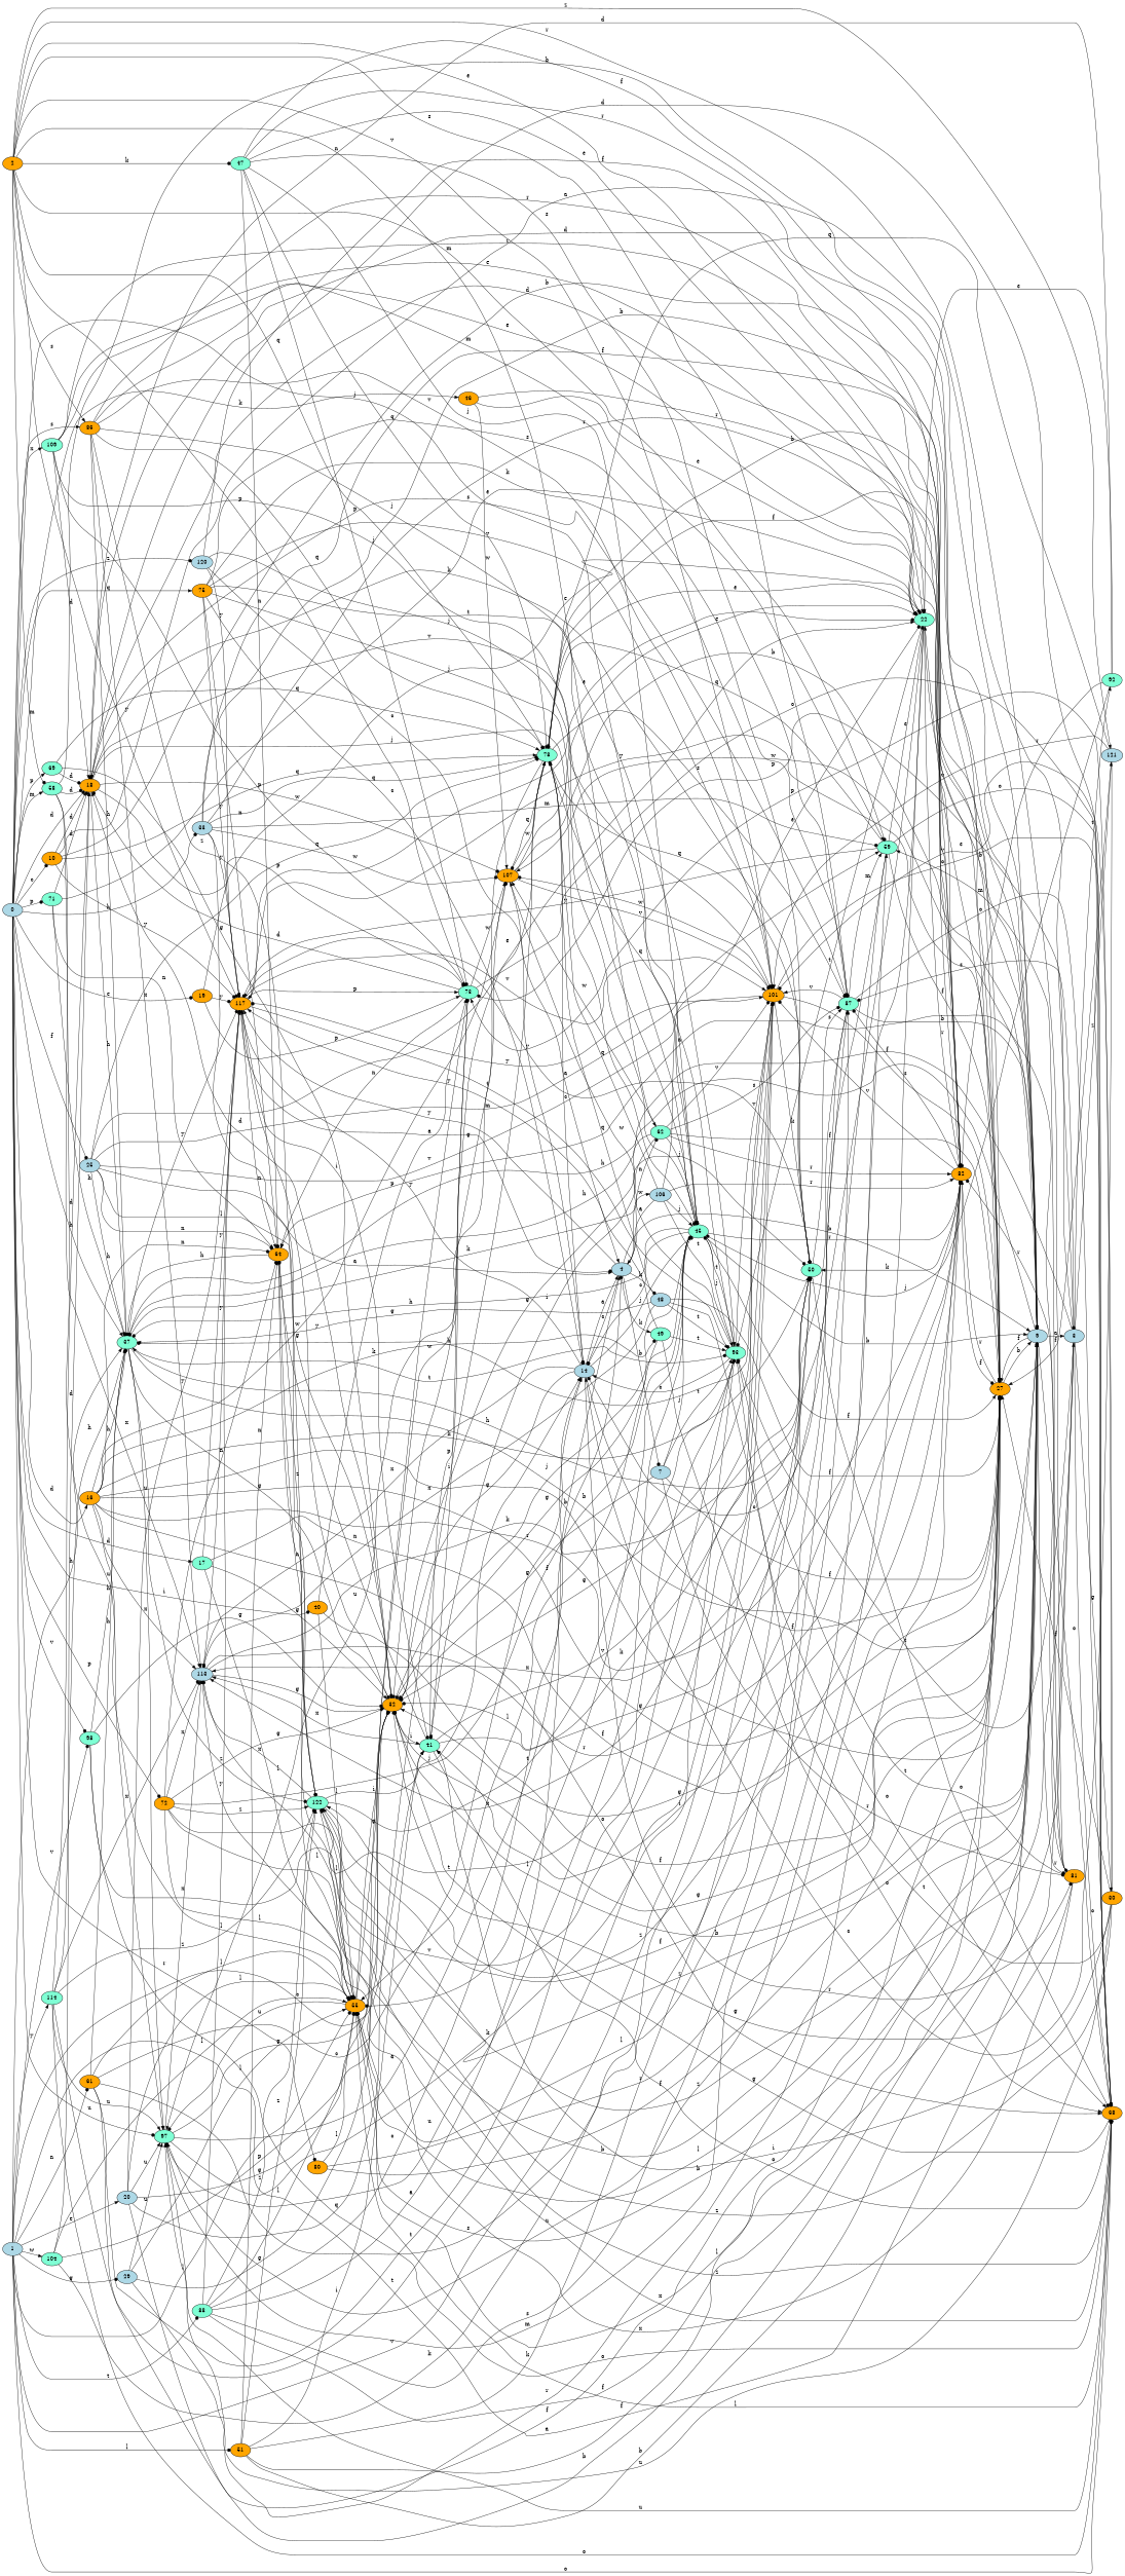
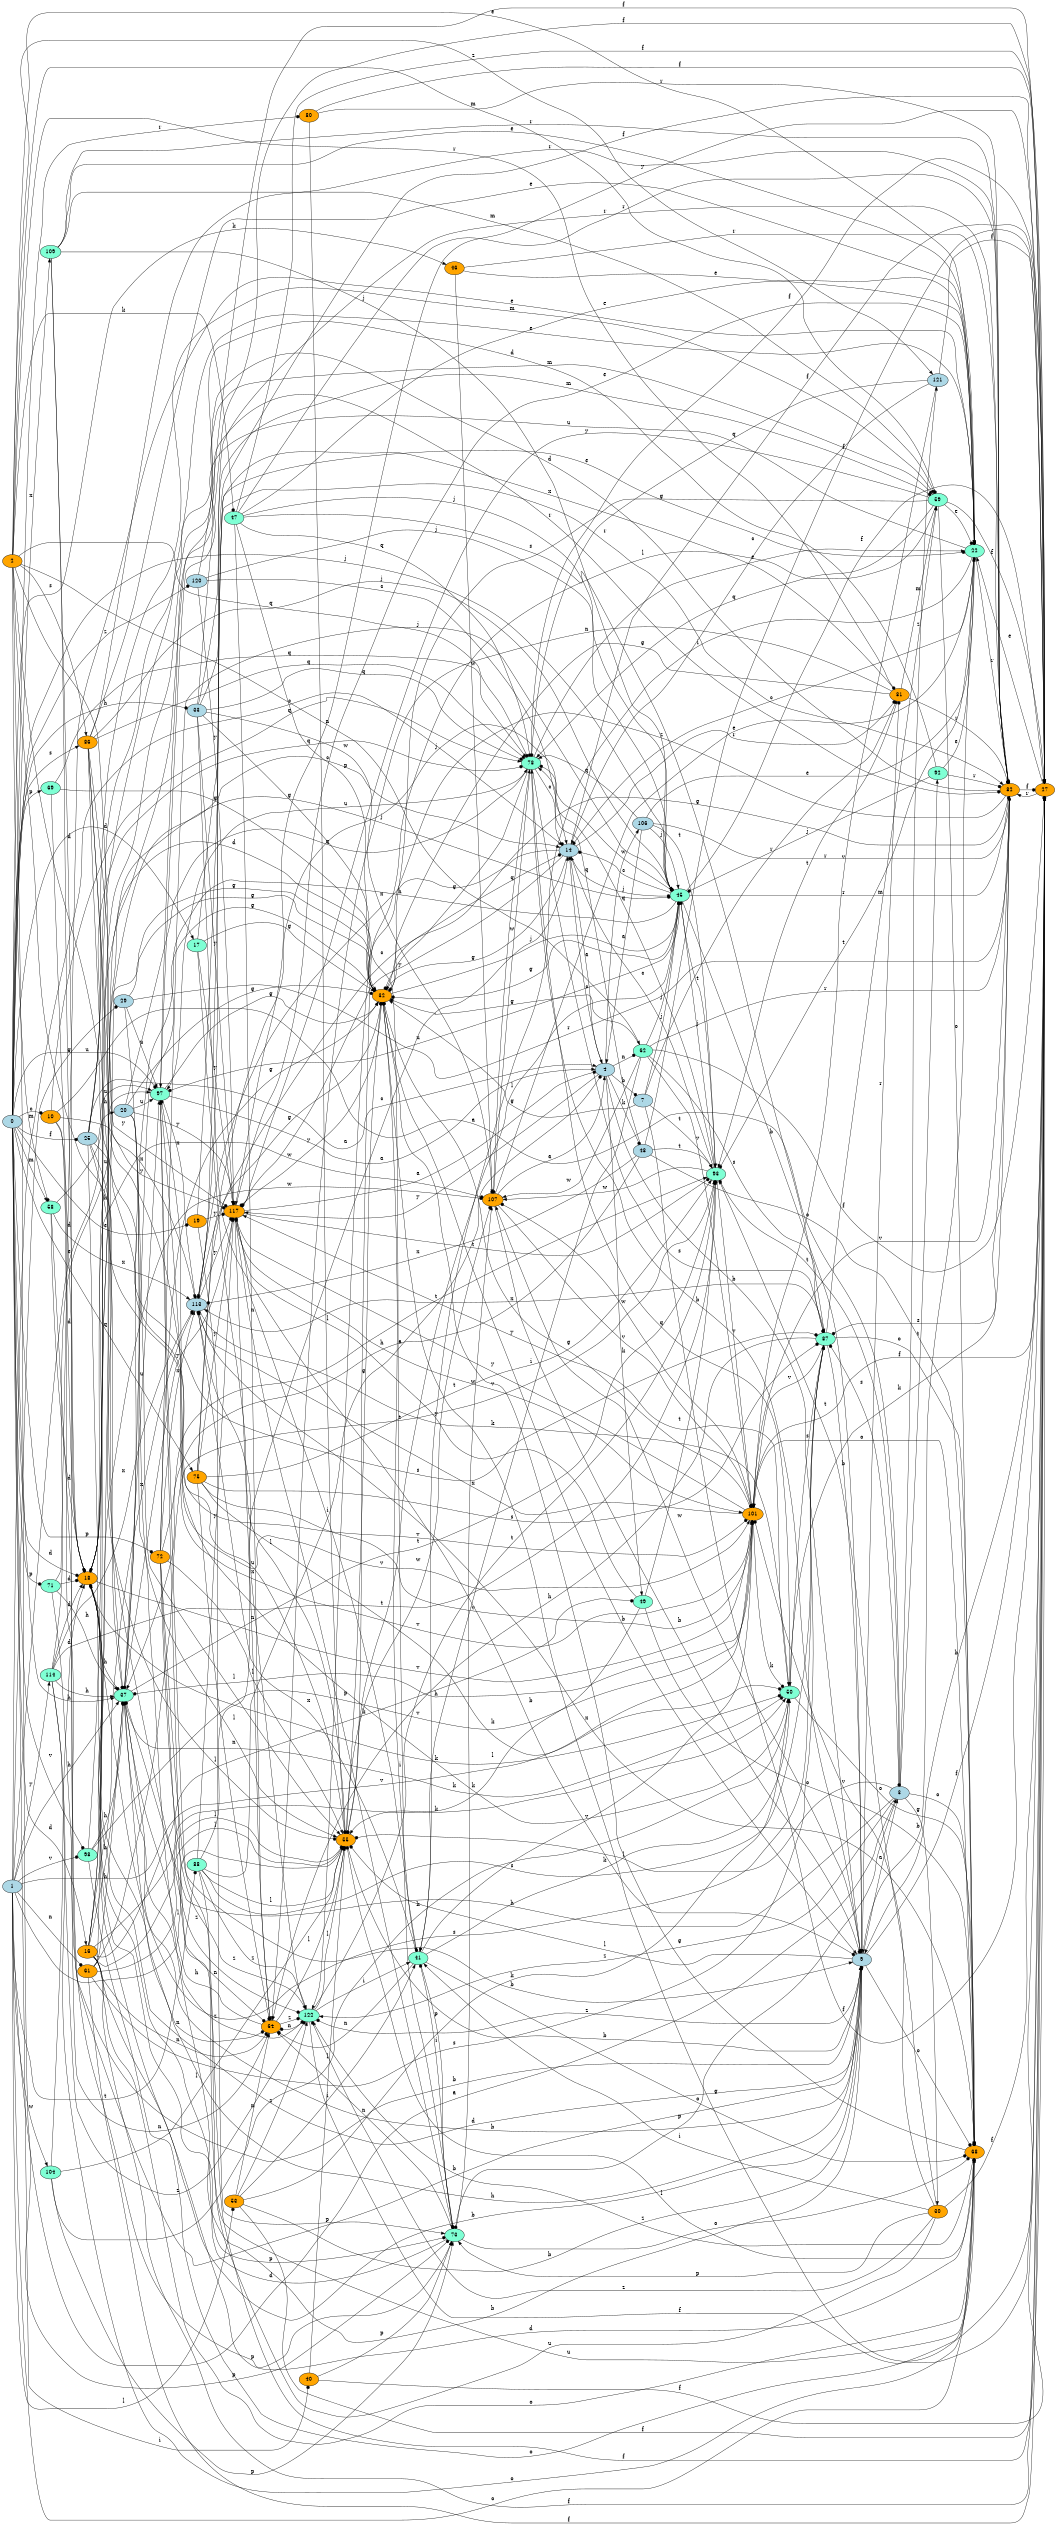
  strict digraph {
    rankdir=LR
    node [fillcolor=aquamarine style=filled]
    edge [arrowhead=normal]
    0 [fillcolor=lightblue]
    10 [fillcolor=orange]
    16 [fillcolor=orange]
    17
    18 [fillcolor=orange]
    19 [fillcolor=orange]
    25 [fillcolor=lightblue]
    33 [fillcolor=lightblue]
    37
    40 [fillcolor=orange]
    45
    46 [fillcolor=orange]
    58
    69
    71
    72 [fillcolor=orange]
    75 [fillcolor=orange]
    80 [fillcolor=orange]
    86 [fillcolor=orange]
    97
    98
    109
    120 [fillcolor=lightblue]
    3 [fillcolor=lightblue]
    78
    117 [fillcolor=orange]
    9 [fillcolor=lightblue]
    55 [fillcolor=orange]
    68 [fillcolor=orange]
    49
    27 [fillcolor=orange]
    107 [fillcolor=orange]
    113 [fillcolor=lightblue]
    50
    64 [fillcolor=orange]
    82 [fillcolor=orange]
    32 [fillcolor=orange]
    101 [fillcolor=orange]
    73
    87
    22
    59
    4 [fillcolor=lightblue]
    93
    122
    14 [fillcolor=lightblue]
    1 [fillcolor=lightblue]
    20 [fillcolor=lightblue]
    29 [fillcolor=lightblue]
-   53 [fillcolor=orange label=51]
+   53 [fillcolor=orange]
    61 [fillcolor=orange]
    88
    104
    114
    121 [fillcolor=lightblue]
    30 [fillcolor=orange]
    92
    81 [fillcolor=orange]
    41
    2 [fillcolor=orange]
    47
    62
    7 [fillcolor=lightblue]
    48 [fillcolor=lightblue]
    106 [fillcolor=lightblue]
    0 -> 10 [arrowhead=dot label=c]
    0 -> 16 [label=d]
    0 -> 17 [label=d]
    0 -> 18 [arrowhead=dot label=d]
    0 -> 19 [arrowhead=dot label=e]
    0 -> 25 [arrowhead=dot label=f]
    0 -> 33 [arrowhead=dot label=h]
    0 -> 37 [label=h]
    0 -> 40 [arrowhead=dot label=i]
    0 -> 45 [arrowhead=dot label=j]
    0 -> 46 [label=k]
    0 -> 58 [label=m]
    0 -> 69 [label=p]
    0 -> 71 [arrowhead=dot label=p]
    0 -> 72 [arrowhead=dot label=p]
    0 -> 75 [label=q]
    0 -> 80 [arrowhead=dot label=r]
    0 -> 86 [label=s]
    0 -> 97 [arrowhead=dot label=u]
    0 -> 98 [arrowhead=dot label=v]
    0 -> 109 [label=x]
    0 -> 120 [arrowhead=dot label=z]
    10 -> 18 [label=d]
    10 -> 3 [arrowhead=dot label=a]
    10 -> 78 [label=q]
    10 -> 117 [arrowhead=dot label=y]
    10 -> 9 [label=b]
    16 -> 37 [arrowhead=dot label=h]
    16 -> 9 [label=b]
    16 -> 55 [arrowhead=dot label=l]
    16 -> 68 [label=o]
    16 -> 49 [arrowhead=dot label=k]
    16 -> 27 [arrowhead=dot label=f]
    16 -> 107 [arrowhead=dot label=w]
    16 -> 113 [label=x]
    16 -> 50 [label=k]
    16 -> 64 [arrowhead=dot label=n]
    16 -> 82 [arrowhead=dot label=r]
    17 -> 117 [label=y]
    17 -> 55 [arrowhead=dot label=l]
    17 -> 27 [label=f]
    17 -> 32 [label=g]
    18 -> 37 [arrowhead=dot label=h]
    18 -> 45 [arrowhead=dot label=j]
    18 -> 107 [arrowhead=dot label=w]
    18 -> 50 [arrowhead=dot label=k]
    18 -> 101 [label=v]
    18 -> 73 [arrowhead=dot label=p]
    18 -> 87 [label=s]
    19 -> 117 [arrowhead=dot label=y]
    19 -> 73 [label=p]
    19 -> 22 [arrowhead=dot label=e]
    25 -> 37 [arrowhead=dot label=h]
    25 -> 78 [arrowhead=dot label=q]
    25 -> 55 [arrowhead=dot label=l]
    25 -> 64 [arrowhead=dot label=n]
    25 -> 101 [label=v]
    25 -> 22 [label=e]
    25 -> 59 [label=m]
    25 -> 4 [label=a]
    33 -> 78 [arrowhead=dot label=q]
    33 -> 117 [label=y]
    33 -> 9 [arrowhead=dot label=b]
    33 -> 27 [label=f]
    33 -> 107 [arrowhead=dot label=w]
    33 -> 82 [arrowhead=dot label=r]
    33 -> 32 [label=g]
    33 -> 59 [arrowhead=dot label=m]
    37 -> 97 [label=u]
    37 -> 117 [arrowhead=dot label=y]
    37 -> 9 [label=b]
    37 -> 50 [arrowhead=dot label=k]
    37 -> 32 [arrowhead=dot label=g]
    37 -> 93 [arrowhead=dot label=t]
    37 -> 122 [arrowhead=dot label=z]
    40 -> 55 [arrowhead=dot label=l]
    40 -> 27 [label=f]
    40 -> 73 [label=p]
    45 -> 37 [arrowhead=dot label=h]
    45 -> 97 [arrowhead=dot label=u]
    45 -> 9 [label=b]
    45 -> 55 [arrowhead=dot label=l]
    45 -> 27 [label=f]
    45 -> 82 [arrowhead=dot label=r]
    45 -> 32 [arrowhead=dot label=g]
    45 -> 93 [label=t]
    45 -> 14 [arrowhead=dot label=c]
    46 -> 107 [label=w]
    46 -> 82 [arrowhead=dot label=r]
    46 -> 22 [label=e]
    58 -> 18 [arrowhead=dot label=d]
    58 -> 97 [label=u]
    58 -> 9 [label=b]
    58 -> 113 [label=x]
    69 -> 18 [arrowhead=dot label=d]
    69 -> 78 [label=q]
    69 -> 32 [arrowhead=dot label=g]
    71 -> 18 [arrowhead=dot label=d]
    71 -> 37 [label=h]
    71 -> 64 [label=n]
    71 -> 22 [arrowhead=dot label=e]
    72 -> 45 [label=j]
    72 -> 9 [label=b]
    72 -> 55 [label=l]
    72 -> 113 [label=x]
    72 -> 64 [arrowhead=dot label=n]
    72 -> 32 [label=g]
    72 -> 93 [label=t]
    72 -> 122 [label=z]
    75 -> 45 [arrowhead=dot label=j]
    75 -> 117 [label=y]
    75 -> 50 [arrowhead=dot label=k]
    75 -> 64 [arrowhead=dot label=n]
    75 -> 101 [arrowhead=dot label=v]
    75 -> 87 [arrowhead=dot label=s]
    75 -> 93 [label=t]
    75 -> 14 [arrowhead=dot label=c]
    80 -> 55 [arrowhead=dot label=l]
    80 -> 27 [label=f]
    80 -> 82 [arrowhead=dot label=r]
    86 -> 37 [arrowhead=dot label=h]
    86 -> 45 [label=j]
    86 -> 78 [arrowhead=dot label=q]
    86 -> 113 [label=x]
    86 -> 82 [arrowhead=dot label=r]
    86 -> 101 [arrowhead=dot label=v]
    86 -> 22 [label=e]
    86 -> 122 [arrowhead=dot label=z]
    97 -> 113 [arrowhead=dot label=x]
    97 -> 50 [label=k]
    97 -> 32 [label=g]
    97 -> 59 [label=m]
    97 -> 4 [label=a]
    98 -> 37 [label=h]
    98 -> 68 [label=o]
    98 -> 32 [arrowhead=dot label=g]
    98 -> 101 [label=v]
    109 -> 18 [label=d]
    109 -> 45 [arrowhead=dot label=j]
    109 -> 82 [label=r]
    109 -> 73 [label=p]
    109 -> 22 [label=e]
    109 -> 59 [label=m]
    120 -> 45 [label=j]
    120 -> 117 [arrowhead=dot label=y]
    120 -> 27 [label=f]
    120 -> 14 [label=c]
    3 -> 37 [arrowhead=dot label=h]
    3 -> 55 [arrowhead=dot label=l]
    3 -> 68 [arrowhead=dot label=o]
    3 -> 73 [arrowhead=dot label=p]
    3 -> 87 [arrowhead=dot label=s]
    3 -> 93 [arrowhead=dot label=t]
    3 -> 122 [label=z]
    3 -> 121 [label=z]
    3 -> 30 [label=g]
    3 -> 92 [label=t]
    78 -> 97 [label=u]
    78 -> 9 [label=b]
    78 -> 27 [label=f]
    78 -> 107 [arrowhead=dot label=w]
    78 -> 32 [arrowhead=dot label=g]
    78 -> 87 [arrowhead=dot label=s]
    78 -> 22 [label=e]
    78 -> 14 [arrowhead=dot label=c]
    117 -> 64 [label=n]
    117 -> 101 [label=v]
    117 -> 73 [label=p]
    117 -> 22 [arrowhead=dot label=e]
    117 -> 4 [arrowhead=dot label=a]
    117 -> 93 [arrowhead=dot label=t]
    117 -> 41 [arrowhead=dot label=i]
    9 -> 18 [arrowhead=dot label=d]
    9 -> 37 [arrowhead=dot label=h]
    9 -> 3 [label=a]
    9 -> 55 [arrowhead=dot label=l]
    9 -> 68 [arrowhead=dot label=o]
    9 -> 27 [label=f]
    9 -> 107 [label=w]
    9 -> 122 [arrowhead=dot label=z]
    9 -> 81 [arrowhead=dot label=r]
    55 -> 97 [arrowhead=dot label=u]
    55 -> 9 [label=b]
    55 -> 107 [arrowhead=dot label=w]
    55 -> 32 [arrowhead=dot label=g]
    68 -> 18 [label=d]
    68 -> 97 [label=u]
    68 -> 55 [arrowhead=dot label=l]
    68 -> 113 [arrowhead=dot label=x]
    68 -> 32 [arrowhead=dot label=g]
    68 -> 122 [label=z]
    49 -> 117 [label=y]
    49 -> 55 [label=l]
    49 -> 68 [label=o]
    49 -> 93 [label=t]
    27 -> 117 [label=y]
    27 -> 9 [label=b]
    27 -> 82 [label=r]
    27 -> 32 [arrowhead=dot label=g]
    27 -> 22 [label=e]
    107 -> 78 [label=q]
    107 -> 9 [arrowhead=dot label=b]
    107 -> 101 [arrowhead=dot label=v]
    107 -> 22 [label=e]
    107 -> 4 [label=a]
    113 -> 117 [arrowhead=dot label=y]
    113 -> 50 [label=k]
    113 -> 82 [label=r]
    113 -> 32 [arrowhead=dot label=g]
    50 -> 78 [label=q]
    50 -> 117 [label=y]
    50 -> 68 [arrowhead=dot label=o]
    50 -> 87 [label=s]
    64 -> 37 [arrowhead=dot label=h]
    64 -> 55 [label=l]
    64 -> 122 [arrowhead=dot label=z]
    82 -> 18 [label=d]
    82 -> 27 [arrowhead=dot label=f]
    82 -> 50 [label=k]
    82 -> 32 [label=g]
    82 -> 101 [arrowhead=dot label=v]
    82 -> 87 [arrowhead=dot label=s]
    82 -> 122 [label=z]
    32 -> 18 [label=d]
    32 -> 45 [arrowhead=dot label=j]
    32 -> 117 [arrowhead=dot label=y]
    32 -> 9 [label=b]
    32 -> 41 [label=i]
    101 -> 37 [arrowhead=dot label=h]
    101 -> 117 [arrowhead=dot label=y]
    101 -> 68 [label=o]
    101 -> 27 [label=f]
    101 -> 107 [arrowhead=dot label=w]
    101 -> 113 [label=x]
    101 -> 50 [arrowhead=dot label=k]
    101 -> 32 [arrowhead=dot label=g]
    73 -> 18 [arrowhead=dot label=d]
    73 -> 68 [arrowhead=dot label=o]
    73 -> 107 [label=w]
    73 -> 64 [label=n]
    73 -> 41 [arrowhead=dot label=i]
-   87 -> 37 [label=h]
+   87 -> 64 [label=h]
    87 -> 9 [label=b]
    87 -> 68 [label=o]
    87 -> 113 [label=x]
    87 -> 101 [label=v]
    87 -> 59 [label=m]
    22 -> 97 [label=u]
    22 -> 9 [label=b]
    22 -> 82 [arrowhead=dot label=r]
    22 -> 93 [arrowhead=dot label=t]
    22 -> 14 [arrowhead=dot label=c]
    22 -> 41 [label=i]
    59 -> 78 [label=q]
    59 -> 117 [arrowhead=dot label=y]
    59 -> 55 [arrowhead=dot label=l]
    59 -> 68 [arrowhead=dot label=o]
    59 -> 27 [label=f]
    59 -> 32 [arrowhead=dot label=g]
    59 -> 22 [arrowhead=dot label=e]
    4 -> 117 [label=y]
    4 -> 9 [label=b]
    4 -> 49 [label=k]
    4 -> 14 [arrowhead=dot label=c]
    4 -> 62 [arrowhead=dot label=n]
    4 -> 7 [arrowhead=dot label=b]
    4 -> 48 [arrowhead=dot label=k]
    4 -> 106 [label=w]
    93 -> 45 [arrowhead=dot label=j]
    93 -> 78 [arrowhead=dot label=q]
    93 -> 107 [label=w]
    93 -> 101 [label=v]
    93 -> 14 [label=c]
    122 -> 55 [label=l]
    122 -> 27 [label=f]
    122 -> 113 [arrowhead=dot label=x]
    122 -> 64 [arrowhead=dot label=n]
    122 -> 93 [label=t]
    122 -> 41 [label=i]
    14 -> 45 [arrowhead=dot label=j]
    14 -> 117 [label=y]
    14 -> 27 [label=f]
    14 -> 113 [label=x]
    14 -> 32 [label=g]
    14 -> 4 [label=a]
    14 -> 81 [arrowhead=dot label=r]
    1 -> 37 [label=h]
    1 -> 98 [arrowhead=dot label=v]
    1 -> 3 [label=a]
    1 -> 55 [arrowhead=dot label=l]
    1 -> 68 [arrowhead=dot label=o]
    1 -> 101 [arrowhead=dot label=v]
    1 -> 14 [label=c]
    1 -> 20 [label=e]
    1 -> 29 [arrowhead=dot label=g]
    1 -> 53 [arrowhead=dot label=l]
    1 -> 61 [arrowhead=dot label=n]
    1 -> 88 [arrowhead=dot label=t]
    1 -> 104 [label=w]
    1 -> 114 [label=y]
    20 -> 97 [label=u]
    20 -> 78 [label=q]
    20 -> 117 [label=y]
    20 -> 9 [arrowhead=dot label=b]
    20 -> 55 [label=l]
    20 -> 32 [arrowhead=dot label=g]
    29 -> 97 [label=u]
    29 -> 55 [label=l]
    29 -> 82 [label=r]
    29 -> 32 [arrowhead=dot label=g]
    53 -> 9 [arrowhead=dot label=b]
    53 -> 27 [label=f]
    53 -> 50 [arrowhead=dot label=k]
    53 -> 64 [label=n]
    53 -> 122 [label=z]
    53 -> 41 [label=i]
    61 -> 37 [arrowhead=dot label=h]
    61 -> 55 [arrowhead=dot label=l]
    61 -> 27 [arrowhead=dot label=f]
    61 -> 87 [label=s]
    61 -> 93 [label=t]
    61 -> 14 [label=c]
    88 -> 117 [arrowhead=dot label=y]
    88 -> 55 [arrowhead=dot label=l]
    88 -> 27 [label=f]
    88 -> 87 [label=s]
    88 -> 4 [arrowhead=dot label=a]
    88 -> 122 [label=z]
    88 -> 14 [label=c]
    104 -> 18 [label=d]
    104 -> 55 [label=l]
    104 -> 50 [label=k]
    104 -> 73 [label=p]
    114 -> 18 [label=d]
    114 -> 37 [label=h]
    114 -> 97 [label=u]
    114 -> 68 [arrowhead=dot label=o]
    114 -> 113 [arrowhead=dot label=x]
    114 -> 93 [arrowhead=dot label=t]
    114 -> 122 [arrowhead=dot label=z]
    121 -> 78 [arrowhead=dot label=q]
    121 -> 27 [label=f]
    121 -> 101 [label=v]
    121 -> 14 [label=c]
    30 -> 97 [label=u]
    30 -> 27 [label=f]
    30 -> 101 [arrowhead=dot label=v]
    30 -> 73 [label=p]
    30 -> 93 [label=t]
    30 -> 122 [arrowhead=dot label=z]
    30 -> 41 [label=i]
    92 -> 18 [arrowhead=dot label=d]
    92 -> 45 [arrowhead=dot label=j]
    92 -> 82 [arrowhead=dot label=r]
    92 -> 22 [label=e]
    81 -> 113 [arrowhead=dot label=x]
    81 -> 64 [label=n]
    81 -> 82 [arrowhead=dot label=r]
    81 -> 32 [arrowhead=dot label=g]
    81 -> 59 [label=m]
    81 -> 93 [label=t]
    41 -> 68 [arrowhead=dot label=o]
    41 -> 113 [label=x]
    41 -> 50 [label=k]
    41 -> 64 [arrowhead=dot label=n]
    41 -> 101 [arrowhead=dot label=v]
    41 -> 73 [arrowhead=dot label=p]
    2 -> 58 [arrowhead=dot label=m]
    2 -> 86 [label=s]
    2 -> 78 [arrowhead=dot label=q]
    2 -> 117 [arrowhead=dot label=y]
    2 -> 101 [label=v]
    2 -> 73 [arrowhead=dot label=p]
    2 -> 87 [arrowhead=dot label=s]
    2 -> 22 [arrowhead=dot label=e]
    2 -> 59 [arrowhead=dot label=m]
    2 -> 121 [label=z]
    2 -> 81 [arrowhead=dot label=r]
    2 -> 47 [arrowhead=dot label=k]
    2 -> 62 [label=n]
    47 -> 45 [arrowhead=dot label=j]
    47 -> 78 [arrowhead=dot label=q]
    47 -> 27 [label=f]
    47 -> 64 [arrowhead=dot label=n]
    47 -> 82 [arrowhead=dot label=r]
    47 -> 73 [arrowhead=dot label=p]
    47 -> 87 [label=s]
    47 -> 22 [label=e]
    62 -> 45 [arrowhead=dot label=j]
    62 -> 27 [arrowhead=dot label=f]
    62 -> 107 [label=w]
    62 -> 82 [label=r]
    62 -> 32 [arrowhead=dot label=g]
    62 -> 101 [arrowhead=dot label=v]
    62 -> 87 [arrowhead=dot label=s]
    62 -> 41 [label=i]
    7 -> 45 [arrowhead=dot label=j]
    7 -> 27 [label=f]
    7 -> 32 [label=g]
    7 -> 93 [label=t]
    7 -> 81 [arrowhead=dot label=r]
-   48 -> 37 [label=g]
+   48 -> 37 [label=h]
    48 -> 78 [label=q]
    48 -> 68 [label=o]
    48 -> 27 [arrowhead=dot label=f]
    48 -> 113 [arrowhead=dot label=x]
    48 -> 93 [label=t]
    106 -> 45 [label=j]
    106 -> 78 [label=q]
    106 -> 82 [label=r]
    106 -> 22 [arrowhead=dot label=e]
    106 -> 4 [label=a]
    106 -> 93 [label=t]
  }
